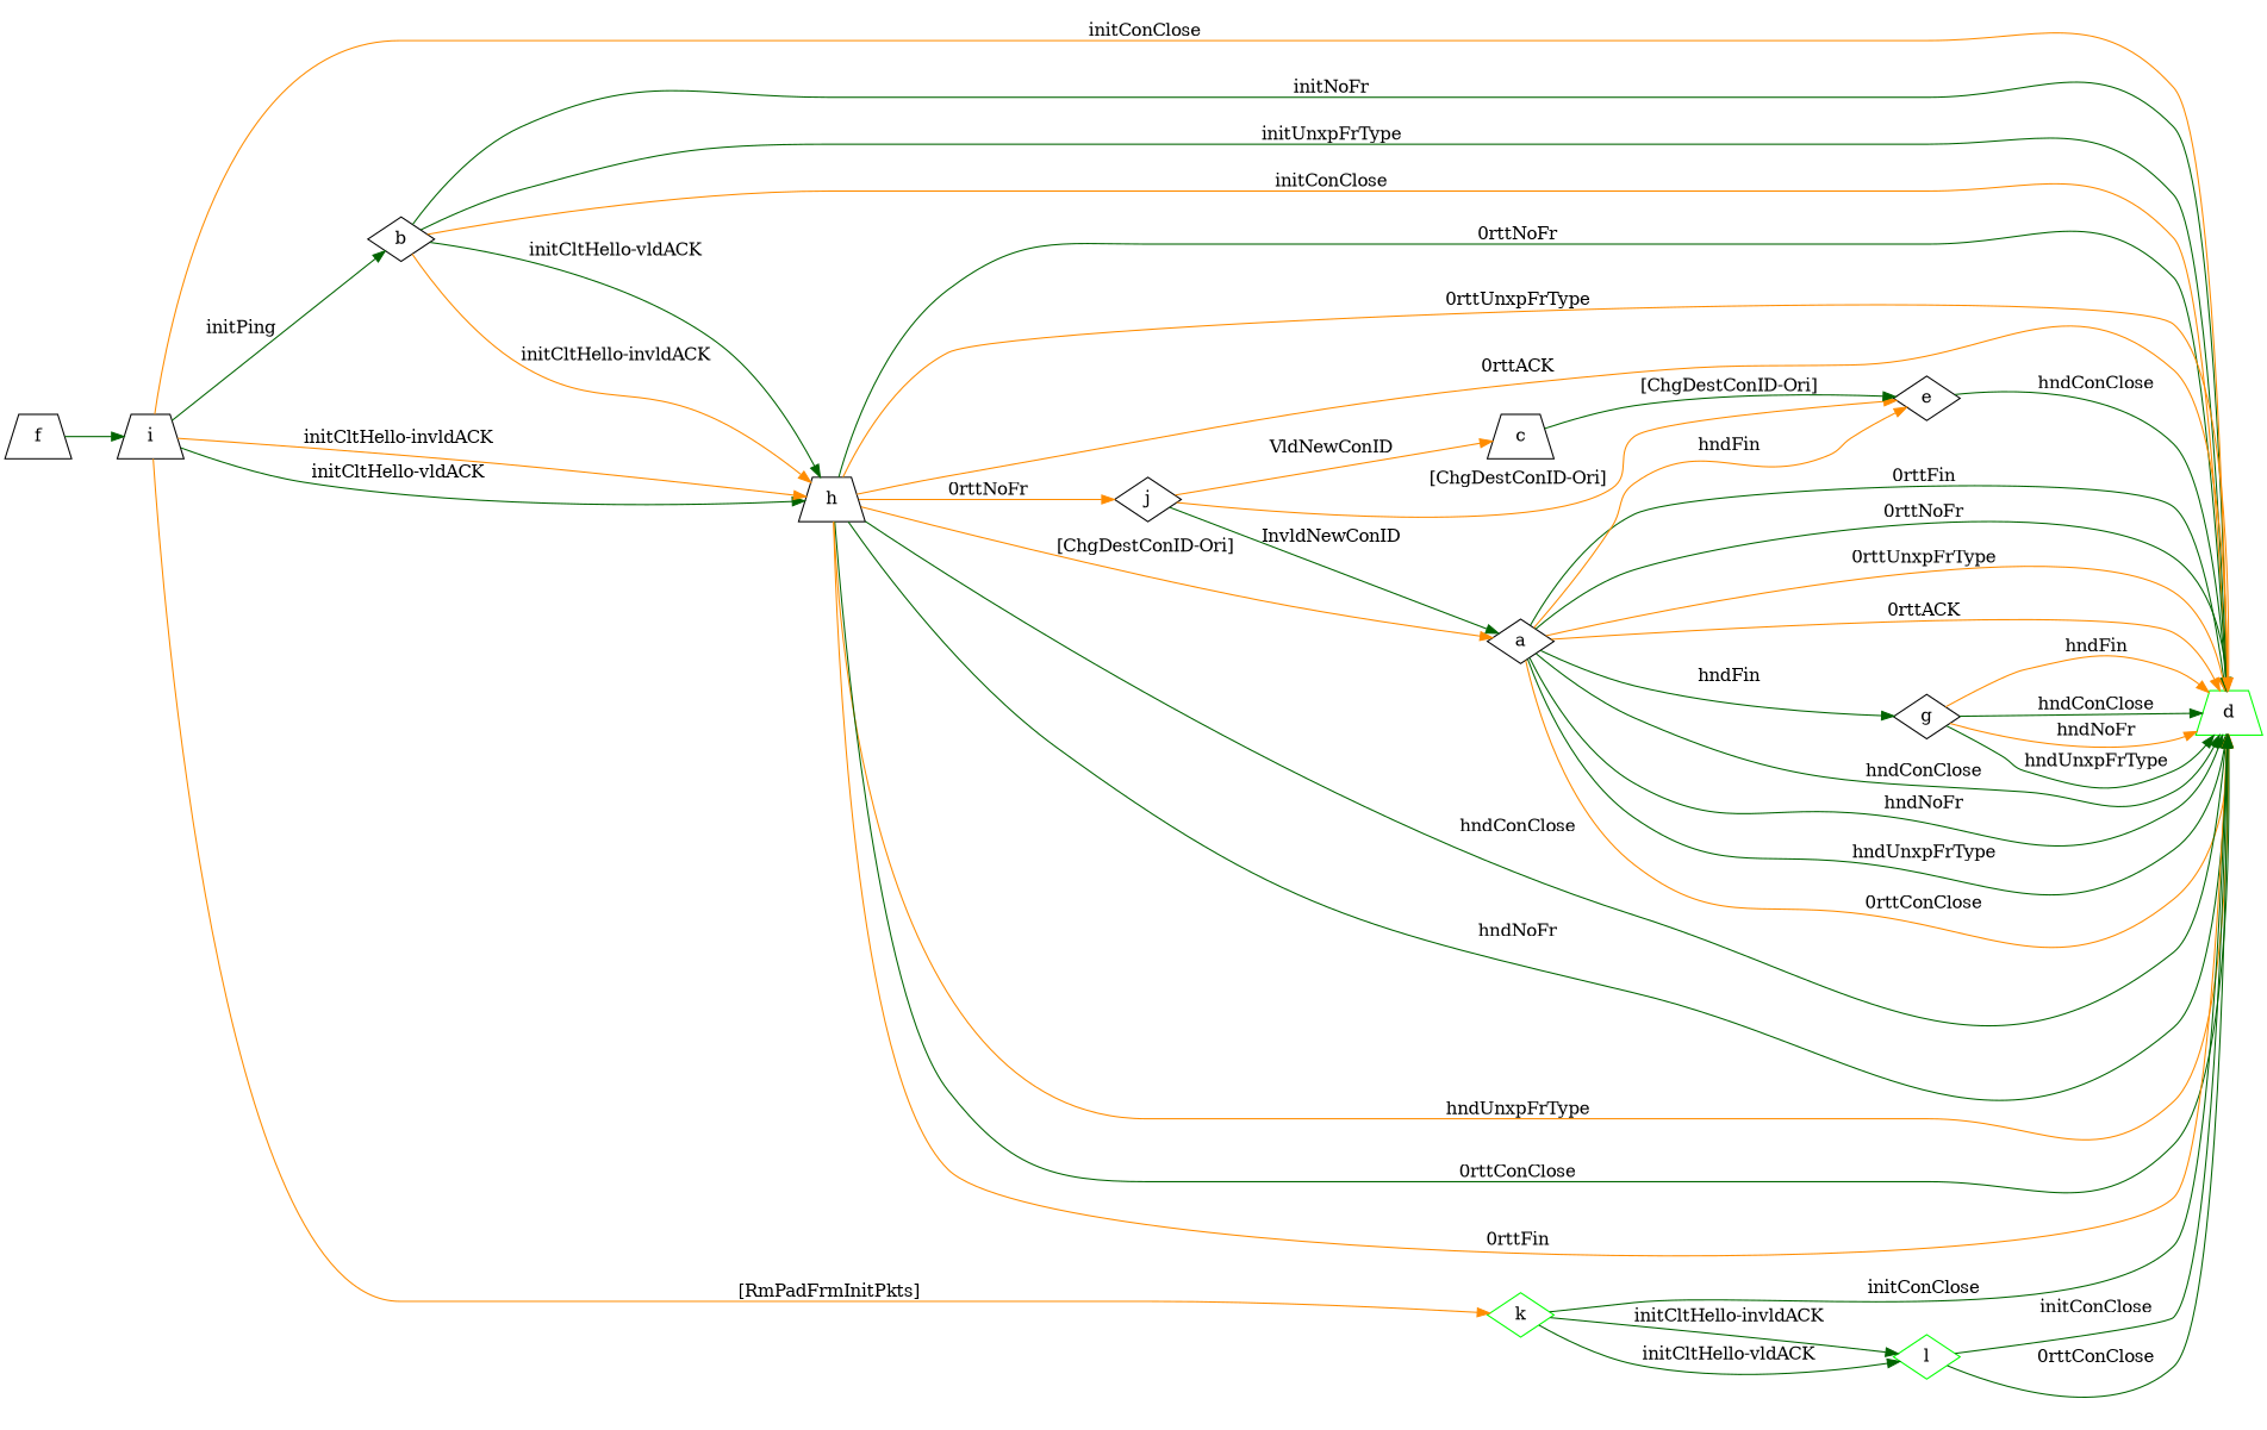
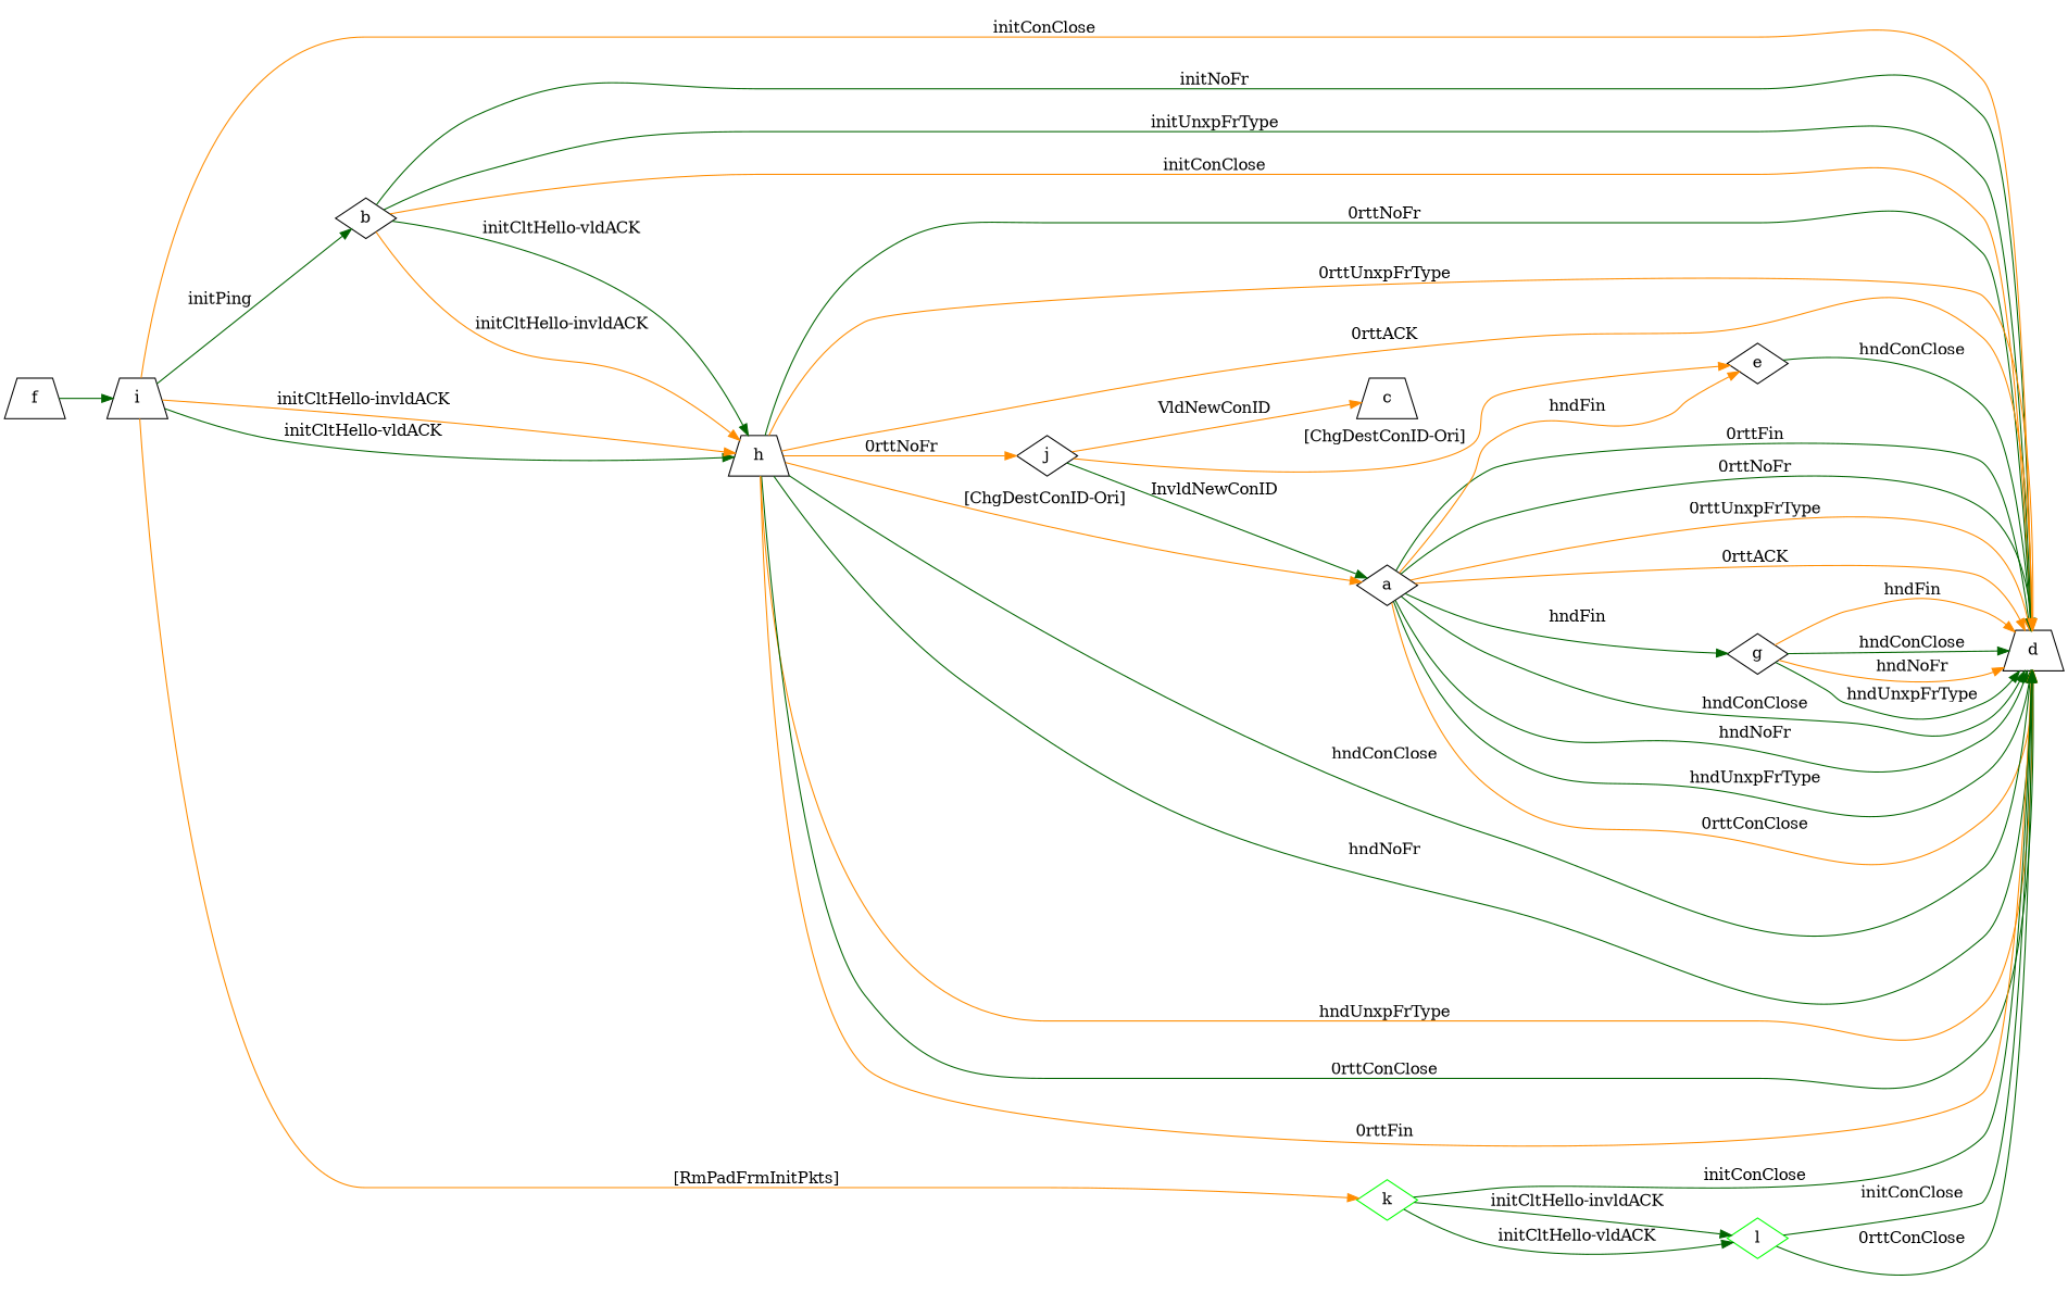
  digraph {
    rankdir=LR
    node [shape=diamond]
    edge [color=darkgreen]
-   d [shape=trapezium color=green]
+   d [shape=trapezium]
    a
    e
    g
    b
    h [shape=trapezium]
    j
    c [shape=trapezium]
    f [shape=trapezium]
    i [shape=trapezium]
    k [color=green]
    l [color=green]
    a -> d [label="hndConClose "]
    a -> d [label="hndNoFr "]
    a -> d [label="hndUnxpFrType "]
    a -> d [color=darkorange label="0rttConClose "]
    a -> d [label="0rttFin "]
    a -> d [label="0rttNoFr "]
    a -> d [color=darkorange label="0rttUnxpFrType "]
    a -> d [color=darkorange label="0rttACK "]
    a -> e [color=darkorange label="hndFin "]
    a -> g [label="hndFin "]
    e -> d [label="hndConClose "]
    g -> d [color=darkorange label="hndFin "]
    g -> d [label="hndConClose "]
    g -> d [color=darkorange label="hndNoFr "]
    g -> d [label="hndUnxpFrType "]
    b -> d [color=darkorange label="initConClose "]
    b -> d [label="initNoFr "]
    b -> d [label="initUnxpFrType "]
    b -> h [label="initCltHello-vldACK "]
    b -> h [color=darkorange label="initCltHello-invldACK "]
    h -> d [label="hndConClose "]
    h -> d [label="hndNoFr "]
    h -> d [color=darkorange label="hndUnxpFrType "]
    h -> d [label="0rttConClose "]
    h -> d [color=darkorange label="0rttFin "]
    h -> d [label="0rttNoFr "]
    h -> d [color=darkorange label="0rttUnxpFrType "]
    h -> d [color=darkorange label="0rttACK "]
    h -> a [color=darkorange label="[ChgDestConID-Ori] "]
    h -> j [color=darkorange label="0rttNoFr "]
    j -> a [label="InvldNewConID "]
    j -> e [color=darkorange label="[ChgDestConID-Ori] "]
    j -> c [color=darkorange label="VldNewConID "]
-   c -> e [label="[ChgDestConID-Ori] "]
    f -> i
    i -> d [color=darkorange label="initConClose "]
    i -> b [label="initPing "]
    i -> h [label="initCltHello-vldACK "]
    i -> h [color=darkorange label="initCltHello-invldACK "]
    i -> k [color=darkorange label="[RmPadFrmInitPkts] "]
    k -> d [label="initConClose "]
    k -> l [label="initCltHello-vldACK "]
    k -> l [label="initCltHello-invldACK "]
    l -> d [label="initConClose "]
    l -> d [label="0rttConClose "]
  }
